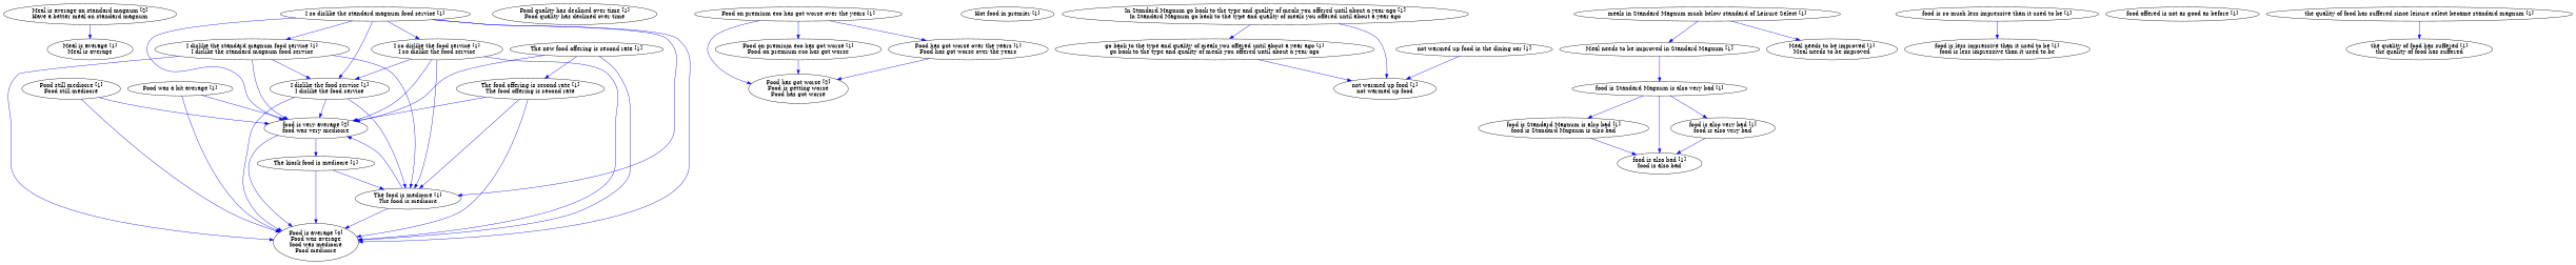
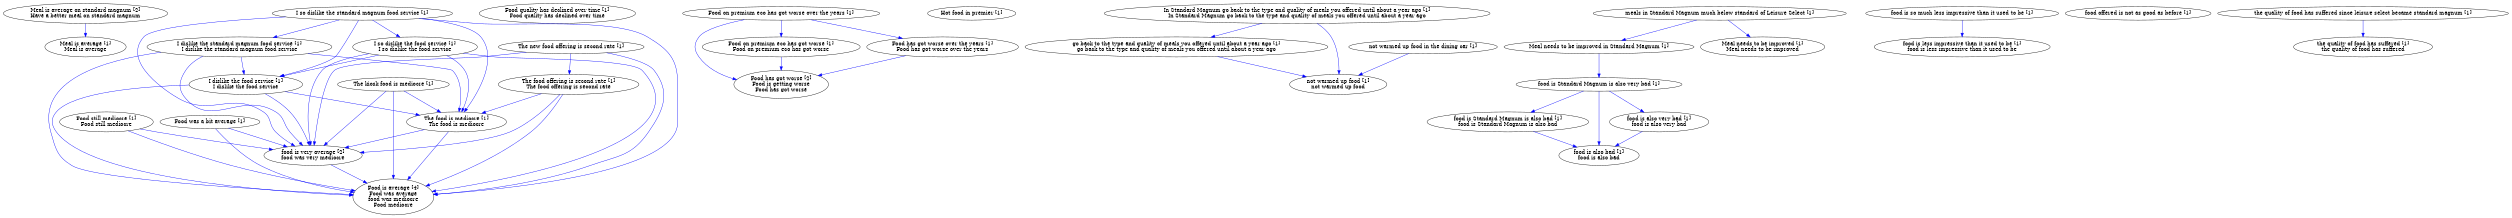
  digraph {
    edge [color=blue]
    "Meal is average on standard magnum [2]\nHave a better meal on standard magnum"
    "Meal is average [1]\nMeal is average"
    "food is very average [2]\nfood was very mediocre"
    "Food is average [4]\nFood was average\nfood was mediocre\nFood mediocre"
    "Food still mediocre [1]\nFood still mediocre"
    "Food quality has declined over time [1]\nFood quality has declined over time"
    "Food on premium eco has got worse over the years [1]"
    "Food has got worse [2]\nFood is getting worse\nFood has got worse"
    "Food on premium eco has got worse [1]\nFood on premium eco has got worse"
    "Food has got worse over the years [1]\nFood has got worse over the years"
    "Food was a bit average [1]"
    "Hot food in premier [1]"
    "I so dislike the standard magnum food service [1]"
    "I dislike the standard magnum food service [1]\nI dislike the standard magnum food service"
    "I dislike the food service [1]\nI dislike the food service"
    "I so dislike the food service [1]\nI so dislike the food service"
    "The food is mediocre [1]\nThe food is mediocre"
    "In Standard Magnum go back to the type and quality of meals you offered until about a year ago [1]\nIn Standard Magnum go back to the type and quality of meals you offered until about a year ago"
    "go back to the type and quality of meals you offered until about a year ago [1]\ngo back to the type and quality of meals you offered until about a year ago"
    "not warmed up food [1]\nnot warmed up food"
    "Meal needs to be improved in Standard Magnum [1]"
    "food is Standard Magnum is also very bad [1]"
    "The kiosk food is mediocre [1]"
    "The new food offering is second rate [1]"
    "The food offering is second rate [1]\nThe food offering is second rate"
    "food is Standard Magnum is also bad [1]\nfood is Standard Magnum is also bad"
    "food is also bad [1]\nfood is also bad"
    "food is also very bad [1]\nfood is also very bad"
    "food is so much less impressive than it used to be [1]"
    "food is less impressive than it used to be [1]\nfood is less impressive than it used to be"
    "food offered is not as good as before [1]"
    "meals in Standard Magnum much below standard of Leisure Select [1]"
    "Meal needs to be improved [1]\nMeal needs to be improved"
    "not warmed up food in the dining car [1]"
    "the quality of food has suffered since leisure select became standard magnum [1]"
    "the quality of food has suffered [1]\nthe quality of food has suffered"
    "Meal is average on standard magnum [2]\nHave a better meal on standard magnum" -> "Meal is average [1]\nMeal is average"
    "food is very average [2]\nfood was very mediocre" -> "Food is average [4]\nFood was average\nfood was mediocre\nFood mediocre"
    "Food still mediocre [1]\nFood still mediocre" -> "food is very average [2]\nfood was very mediocre"
    "Food still mediocre [1]\nFood still mediocre" -> "Food is average [4]\nFood was average\nfood was mediocre\nFood mediocre"
    "Food on premium eco has got worse over the years [1]" -> "Food has got worse [2]\nFood is getting worse\nFood has got worse"
    "Food on premium eco has got worse over the years [1]" -> "Food on premium eco has got worse [1]\nFood on premium eco has got worse"
    "Food on premium eco has got worse over the years [1]" -> "Food has got worse over the years [1]\nFood has got worse over the years"
    "Food on premium eco has got worse [1]\nFood on premium eco has got worse" -> "Food has got worse [2]\nFood is getting worse\nFood has got worse"
    "Food has got worse over the years [1]\nFood has got worse over the years" -> "Food has got worse [2]\nFood is getting worse\nFood has got worse"
    "Food was a bit average [1]" -> "food is very average [2]\nfood was very mediocre"
    "Food was a bit average [1]" -> "Food is average [4]\nFood was average\nfood was mediocre\nFood mediocre"
    "I so dislike the standard magnum food service [1]" -> "food is very average [2]\nfood was very mediocre"
    "I so dislike the standard magnum food service [1]" -> "Food is average [4]\nFood was average\nfood was mediocre\nFood mediocre"
    "I so dislike the standard magnum food service [1]" -> "I dislike the standard magnum food service [1]\nI dislike the standard magnum food service"
    "I so dislike the standard magnum food service [1]" -> "I dislike the food service [1]\nI dislike the food service"
    "I so dislike the standard magnum food service [1]" -> "I so dislike the food service [1]\nI so dislike the food service"
    "I so dislike the standard magnum food service [1]" -> "The food is mediocre [1]\nThe food is mediocre"
    "I dislike the standard magnum food service [1]\nI dislike the standard magnum food service" -> "food is very average [2]\nfood was very mediocre"
    "I dislike the standard magnum food service [1]\nI dislike the standard magnum food service" -> "Food is average [4]\nFood was average\nfood was mediocre\nFood mediocre"
    "I dislike the standard magnum food service [1]\nI dislike the standard magnum food service" -> "I dislike the food service [1]\nI dislike the food service"
    "I dislike the standard magnum food service [1]\nI dislike the standard magnum food service" -> "The food is mediocre [1]\nThe food is mediocre"
    "I dislike the food service [1]\nI dislike the food service" -> "food is very average [2]\nfood was very mediocre"
    "I dislike the food service [1]\nI dislike the food service" -> "Food is average [4]\nFood was average\nfood was mediocre\nFood mediocre"
    "I dislike the food service [1]\nI dislike the food service" -> "The food is mediocre [1]\nThe food is mediocre"
    "I so dislike the food service [1]\nI so dislike the food service" -> "food is very average [2]\nfood was very mediocre"
    "I so dislike the food service [1]\nI so dislike the food service" -> "Food is average [4]\nFood was average\nfood was mediocre\nFood mediocre"
    "I so dislike the food service [1]\nI so dislike the food service" -> "I dislike the food service [1]\nI dislike the food service"
    "I so dislike the food service [1]\nI so dislike the food service" -> "The food is mediocre [1]\nThe food is mediocre"
    "The food is mediocre [1]\nThe food is mediocre" -> "food is very average [2]\nfood was very mediocre"
    "The food is mediocre [1]\nThe food is mediocre" -> "Food is average [4]\nFood was average\nfood was mediocre\nFood mediocre"
    "In Standard Magnum go back to the type and quality of meals you offered until about a year ago [1]\nIn Standard Magnum go back to the type and quality of meals you offered until about a year ago" -> "go back to the type and quality of meals you offered until about a year ago [1]\ngo back to the type and quality of meals you offered until about a year ago"
    "In Standard Magnum go back to the type and quality of meals you offered until about a year ago [1]\nIn Standard Magnum go back to the type and quality of meals you offered until about a year ago" -> "not warmed up food [1]\nnot warmed up food"
    "go back to the type and quality of meals you offered until about a year ago [1]\ngo back to the type and quality of meals you offered until about a year ago" -> "not warmed up food [1]\nnot warmed up food"
    "Meal needs to be improved in Standard Magnum [1]" -> "food is Standard Magnum is also very bad [1]"
    "food is Standard Magnum is also very bad [1]" -> "food is Standard Magnum is also bad [1]\nfood is Standard Magnum is also bad"
    "food is Standard Magnum is also very bad [1]" -> "food is also bad [1]\nfood is also bad"
    "food is Standard Magnum is also very bad [1]" -> "food is also very bad [1]\nfood is also very bad"
-   "food is very average [2]\nfood was very mediocre" -> "The kiosk food is mediocre [1]"
+   "The kiosk food is mediocre [1]" -> "food is very average [2]\nfood was very mediocre"
    "The kiosk food is mediocre [1]" -> "Food is average [4]\nFood was average\nfood was mediocre\nFood mediocre"
    "The kiosk food is mediocre [1]" -> "The food is mediocre [1]\nThe food is mediocre"
    "The new food offering is second rate [1]" -> "food is very average [2]\nfood was very mediocre"
    "The new food offering is second rate [1]" -> "Food is average [4]\nFood was average\nfood was mediocre\nFood mediocre"
    "The new food offering is second rate [1]" -> "The food offering is second rate [1]\nThe food offering is second rate"
    "The food offering is second rate [1]\nThe food offering is second rate" -> "food is very average [2]\nfood was very mediocre"
    "The food offering is second rate [1]\nThe food offering is second rate" -> "Food is average [4]\nFood was average\nfood was mediocre\nFood mediocre"
    "The food offering is second rate [1]\nThe food offering is second rate" -> "The food is mediocre [1]\nThe food is mediocre"
    "food is Standard Magnum is also bad [1]\nfood is Standard Magnum is also bad" -> "food is also bad [1]\nfood is also bad"
    "food is also very bad [1]\nfood is also very bad" -> "food is also bad [1]\nfood is also bad"
    "food is so much less impressive than it used to be [1]" -> "food is less impressive than it used to be [1]\nfood is less impressive than it used to be"
    "meals in Standard Magnum much below standard of Leisure Select [1]" -> "Meal needs to be improved in Standard Magnum [1]"
    "meals in Standard Magnum much below standard of Leisure Select [1]" -> "Meal needs to be improved [1]\nMeal needs to be improved"
    "not warmed up food in the dining car [1]" -> "not warmed up food [1]\nnot warmed up food"
    "the quality of food has suffered since leisure select became standard magnum [1]" -> "the quality of food has suffered [1]\nthe quality of food has suffered"
  }
